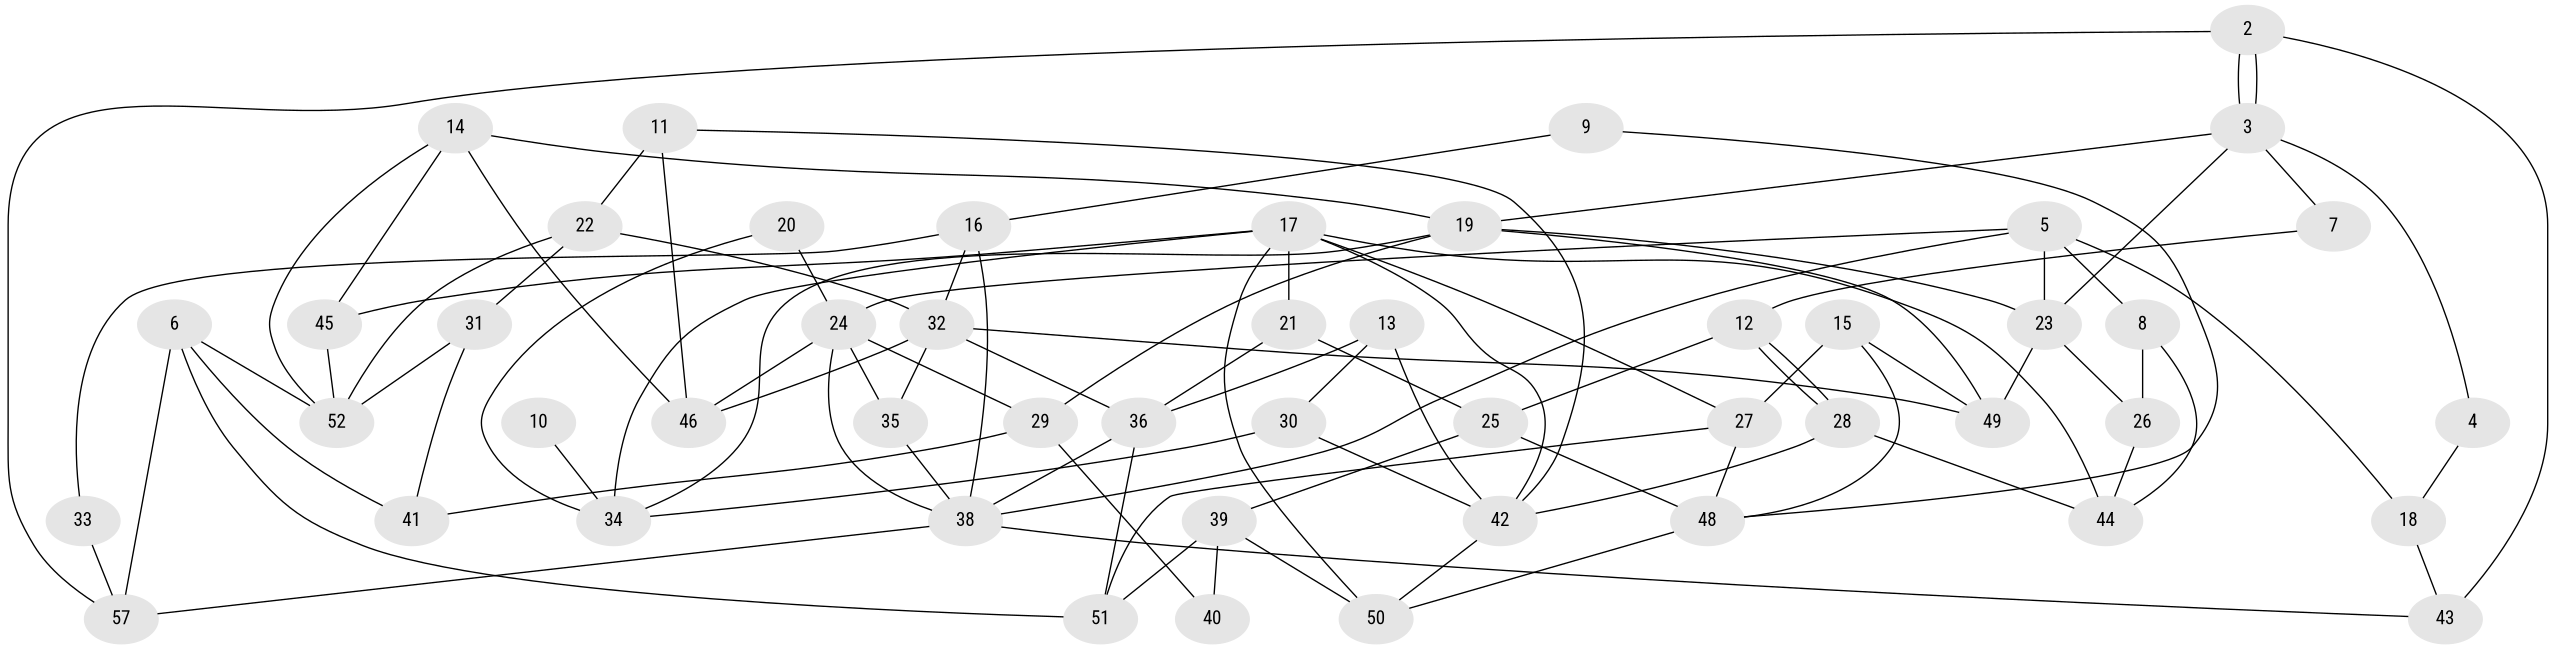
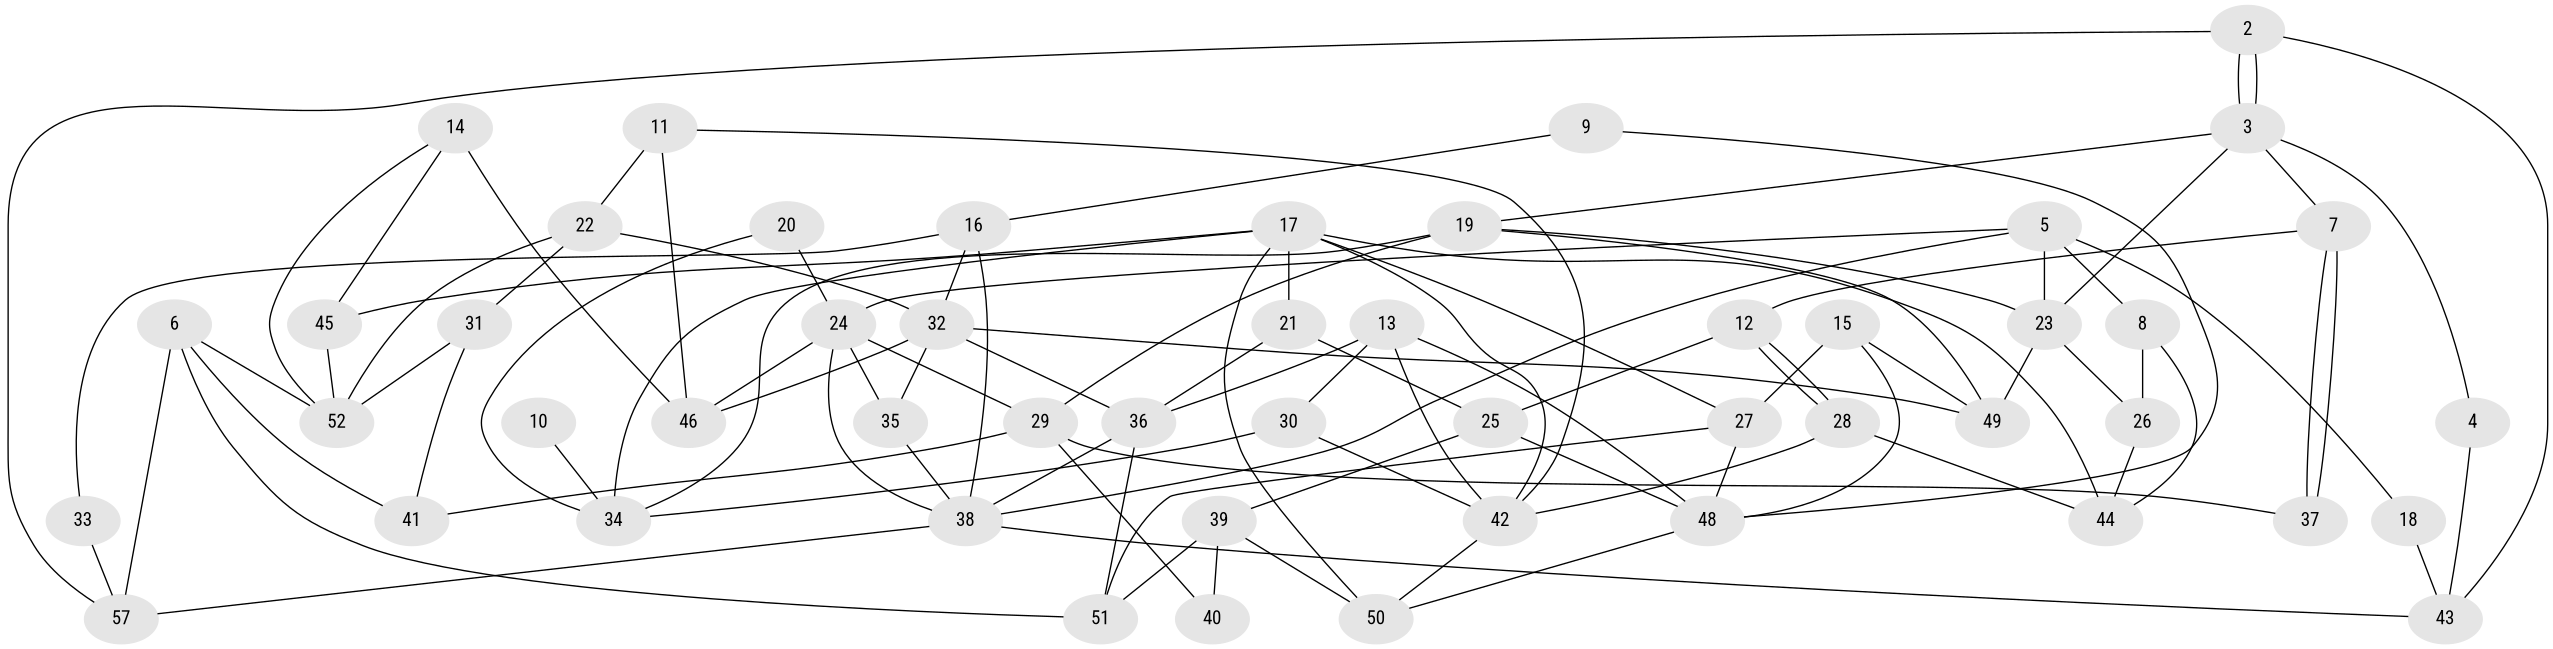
  graph {
    fontname="Roboto Condensed"
    node [color=gray90 fontname="Roboto Condensed" style=filled]
    edge [fontname="Roboto Condensed"]
    11
    22
    42
    46
    2
    3
    43
    n8 [label=57]
    4
    7
    19
    23
    12
+   37
    34
    49
    29
    26
    5
    8
    18
    24
    38
    44
    35
    6
    51
    41
    52
    25
    28
    9
    16
    48
    32
    33
    50
    10
    31
    39
    13
    30
    36
    14
    45
    15
    27
    17
    21
    40
    20
    11 -- 22
    11 -- 42
    11 -- 46
    22 -- 52
    22 -- 32
    22 -- 31
    42 -- 50
    2 -- 3
    2 -- 3
    2 -- 43
    2 -- n8
    3 -- 4
    3 -- 7
    3 -- 19
    3 -- 23
-   4 -- 18
+   4 -- 43
    7 -- 12
+   7 -- 37
+   7 -- 37
    19 -- 23
    19 -- 34
    19 -- 49
    19 -- 29
    23 -- 49
    23 -- 26
    12 -- 25
    12 -- 28
    12 -- 28
+   29 -- 37
    29 -- 41
    29 -- 40
    26 -- 44
    5 -- 23
    5 -- 8
    5 -- 18
    5 -- 24
    5 -- 38
    8 -- 26
    8 -- 44
    18 -- 43
    24 -- 46
    24 -- 29
    24 -- 38
    24 -- 35
    38 -- 43
    38 -- n8
    35 -- 38
    6 -- n8
    6 -- 51
    6 -- 41
    6 -- 52
    25 -- 48
    25 -- 39
    28 -- 42
    28 -- 44
    9 -- 16
    9 -- 48
    16 -- 38
    16 -- 32
    16 -- 33
    48 -- 50
    32 -- 46
    32 -- 49
    32 -- 35
    32 -- 36
    33 -- n8
    10 -- 34
    31 -- 41
    31 -- 52
    39 -- 51
    39 -- 50
    39 -- 40
    13 -- 42
+   13 -- 48
    13 -- 30
    13 -- 36
    30 -- 42
    30 -- 34
    36 -- 38
    36 -- 51
    14 -- 46
-   14 -- 19
    14 -- 52
    14 -- 45
    45 -- 52
    15 -- 49
    15 -- 48
    15 -- 27
    27 -- 51
    27 -- 48
    17 -- 42
    17 -- 34
    17 -- 44
    17 -- 50
    17 -- 45
    17 -- 27
    17 -- 21
    21 -- 25
    21 -- 36
    20 -- 34
    20 -- 24
  }
